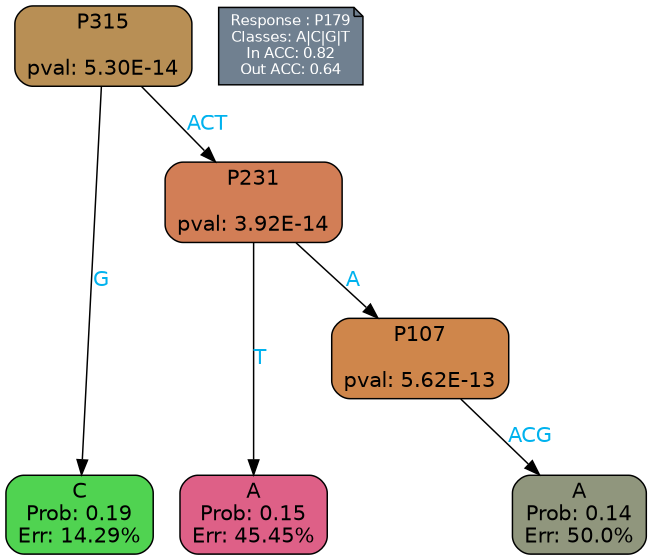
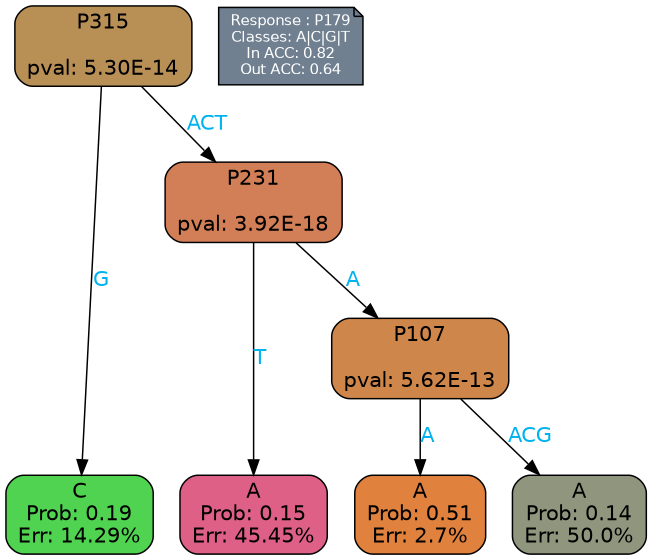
  digraph {
    ranksep=equally
    splines=polylines
    node [color=black fontname=helvetica shape=box style="filled, rounded"]
    edge [fontcolor=deepskyblue2 fontname=helvetica]
+   n1 [fillcolor="#e0813d" label="A\nProb: 0.51\nErr: 2.7%"]
    n2 [fillcolor="#90967d" label="A\nProb: 0.14\nErr: 50.0%"]
    n3 [fillcolor="#de6087" label="A\nProb: 0.15\nErr: 45.45%"]
    n4 [fillcolor="#50d351" label="C\nProb: 0.19\nErr: 14.29%"]
    n5 [align=left fillcolor=slategray fontcolor=white fontsize=10 label="Response : P179\nClasses: A|C|G|T\nIn ACC: 0.82\nOut ACC: 0.64\n" shape=note style=filled]
    n6 [fillcolor="#b88f55" label="P315\n\npval: 5.30E-14"]
-   n7 [fillcolor="#d27e56" label="P231\n\npval: 3.92E-14"]
+   n7 [fillcolor="#d27e56" label="P231\n\npval: 3.92E-18"]
    n8 [fillcolor="#cf864b" label="P107\n\npval: 5.62E-13"]
    subgraph sub_1 {
      rank=same
+     n1
      n2
      n3
      n4
    }
    subgraph sub_2 {
      rank=same
      n5
      n6
    }
    n6 -> n4 [label=G]
    n6 -> n7 [label=ACT]
    n7 -> n3 [label=T]
    n7 -> n8 [label=A]
+   n8 -> n1 [label=A]
    n8 -> n2 [label=ACG]
  }
